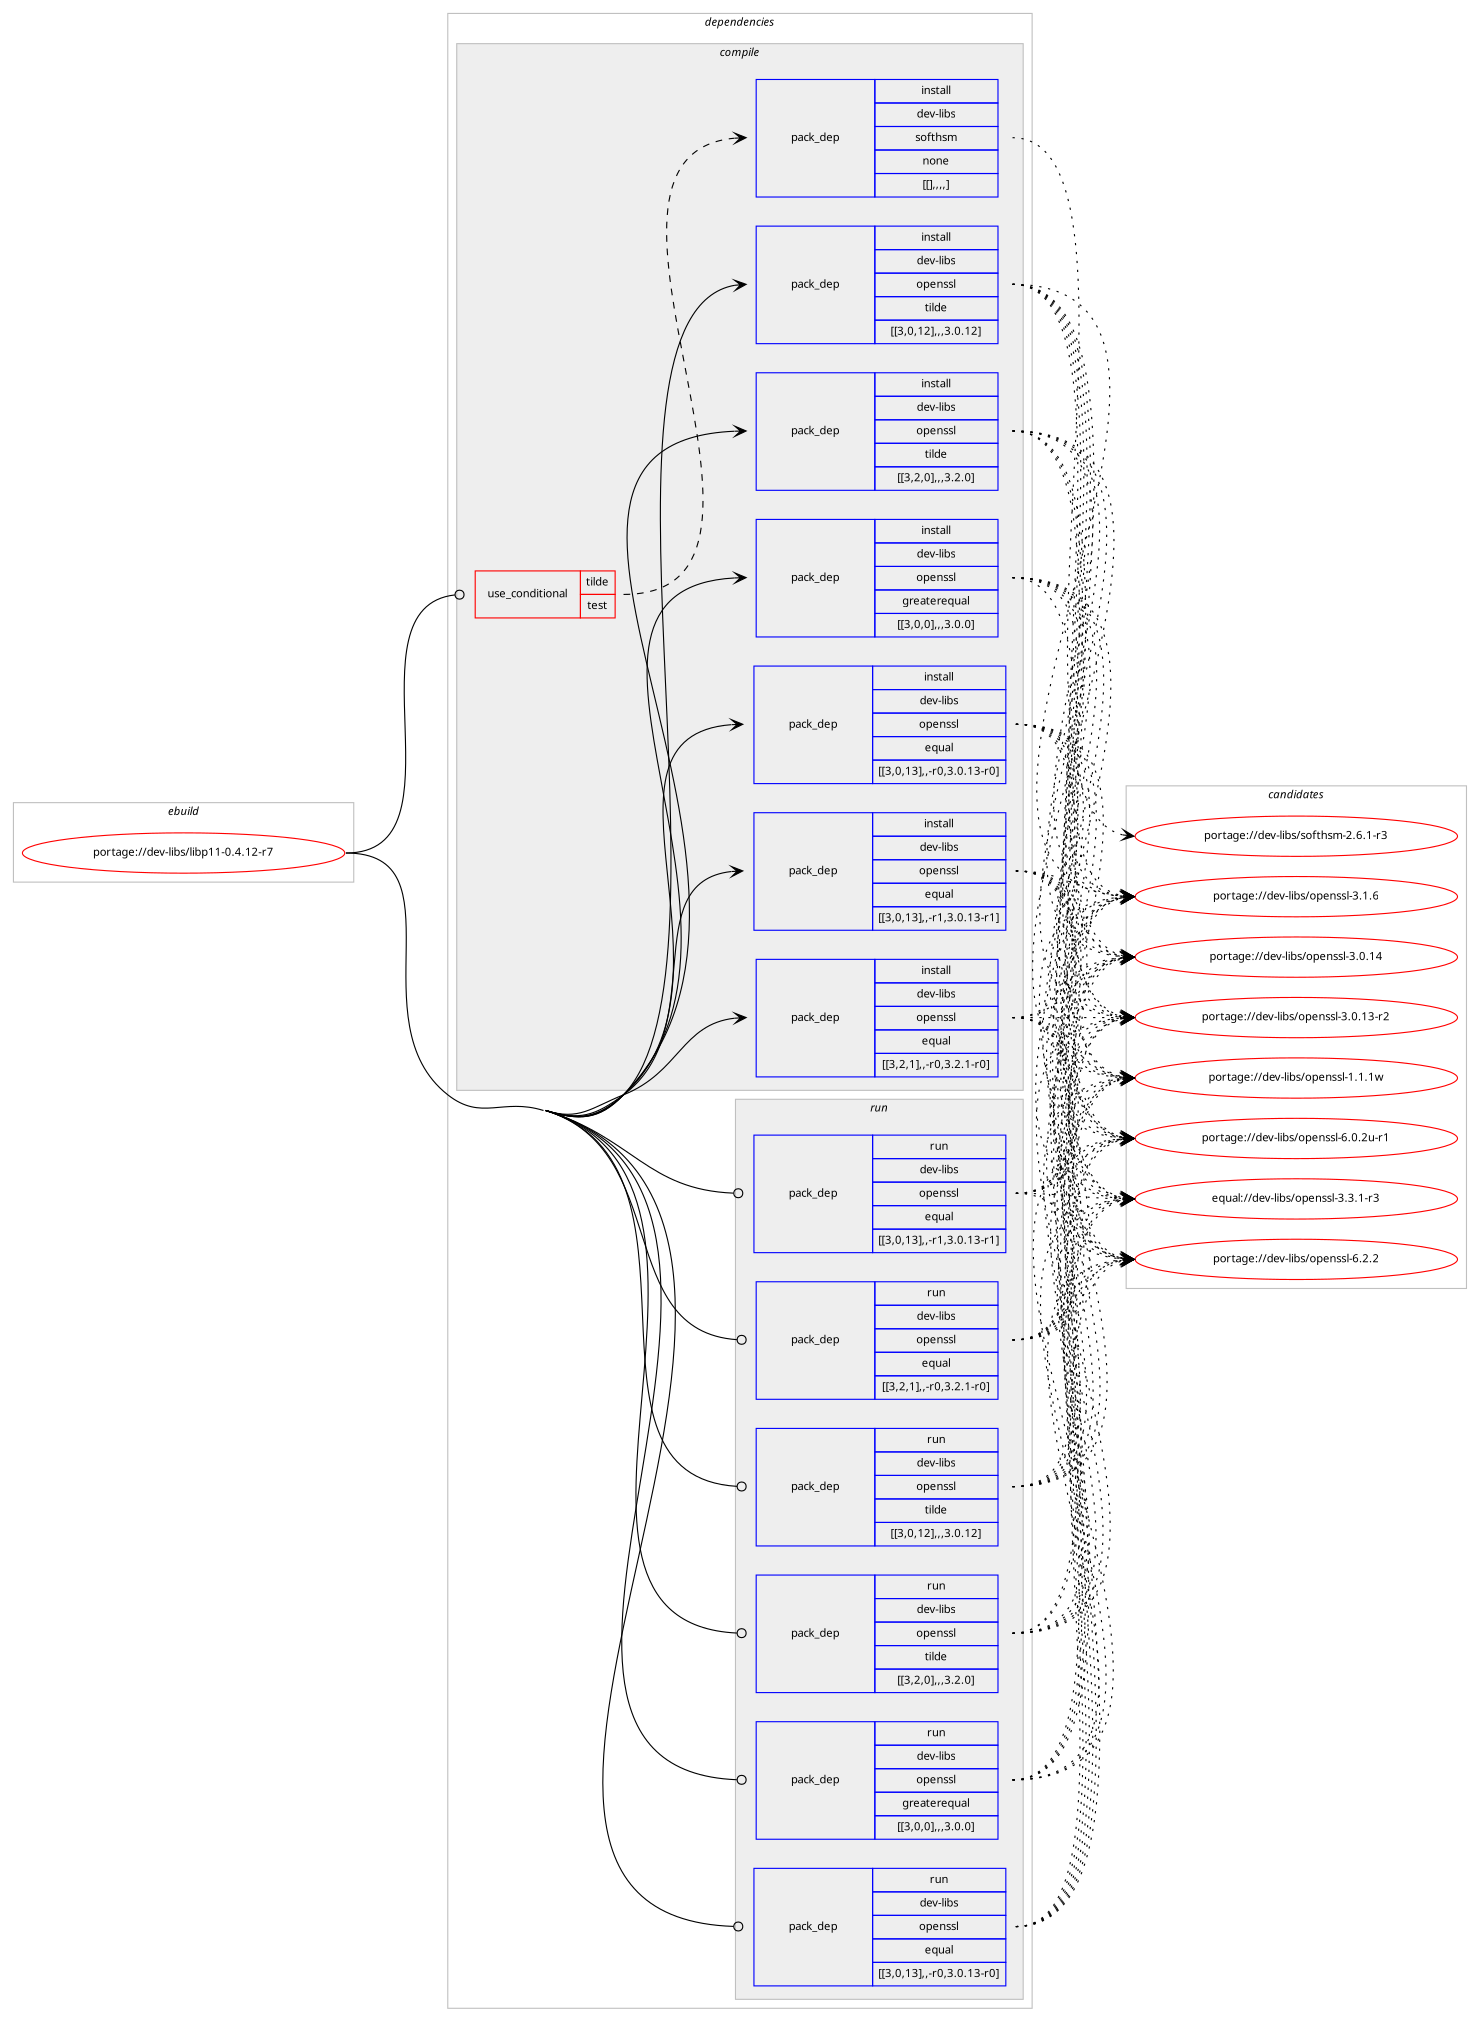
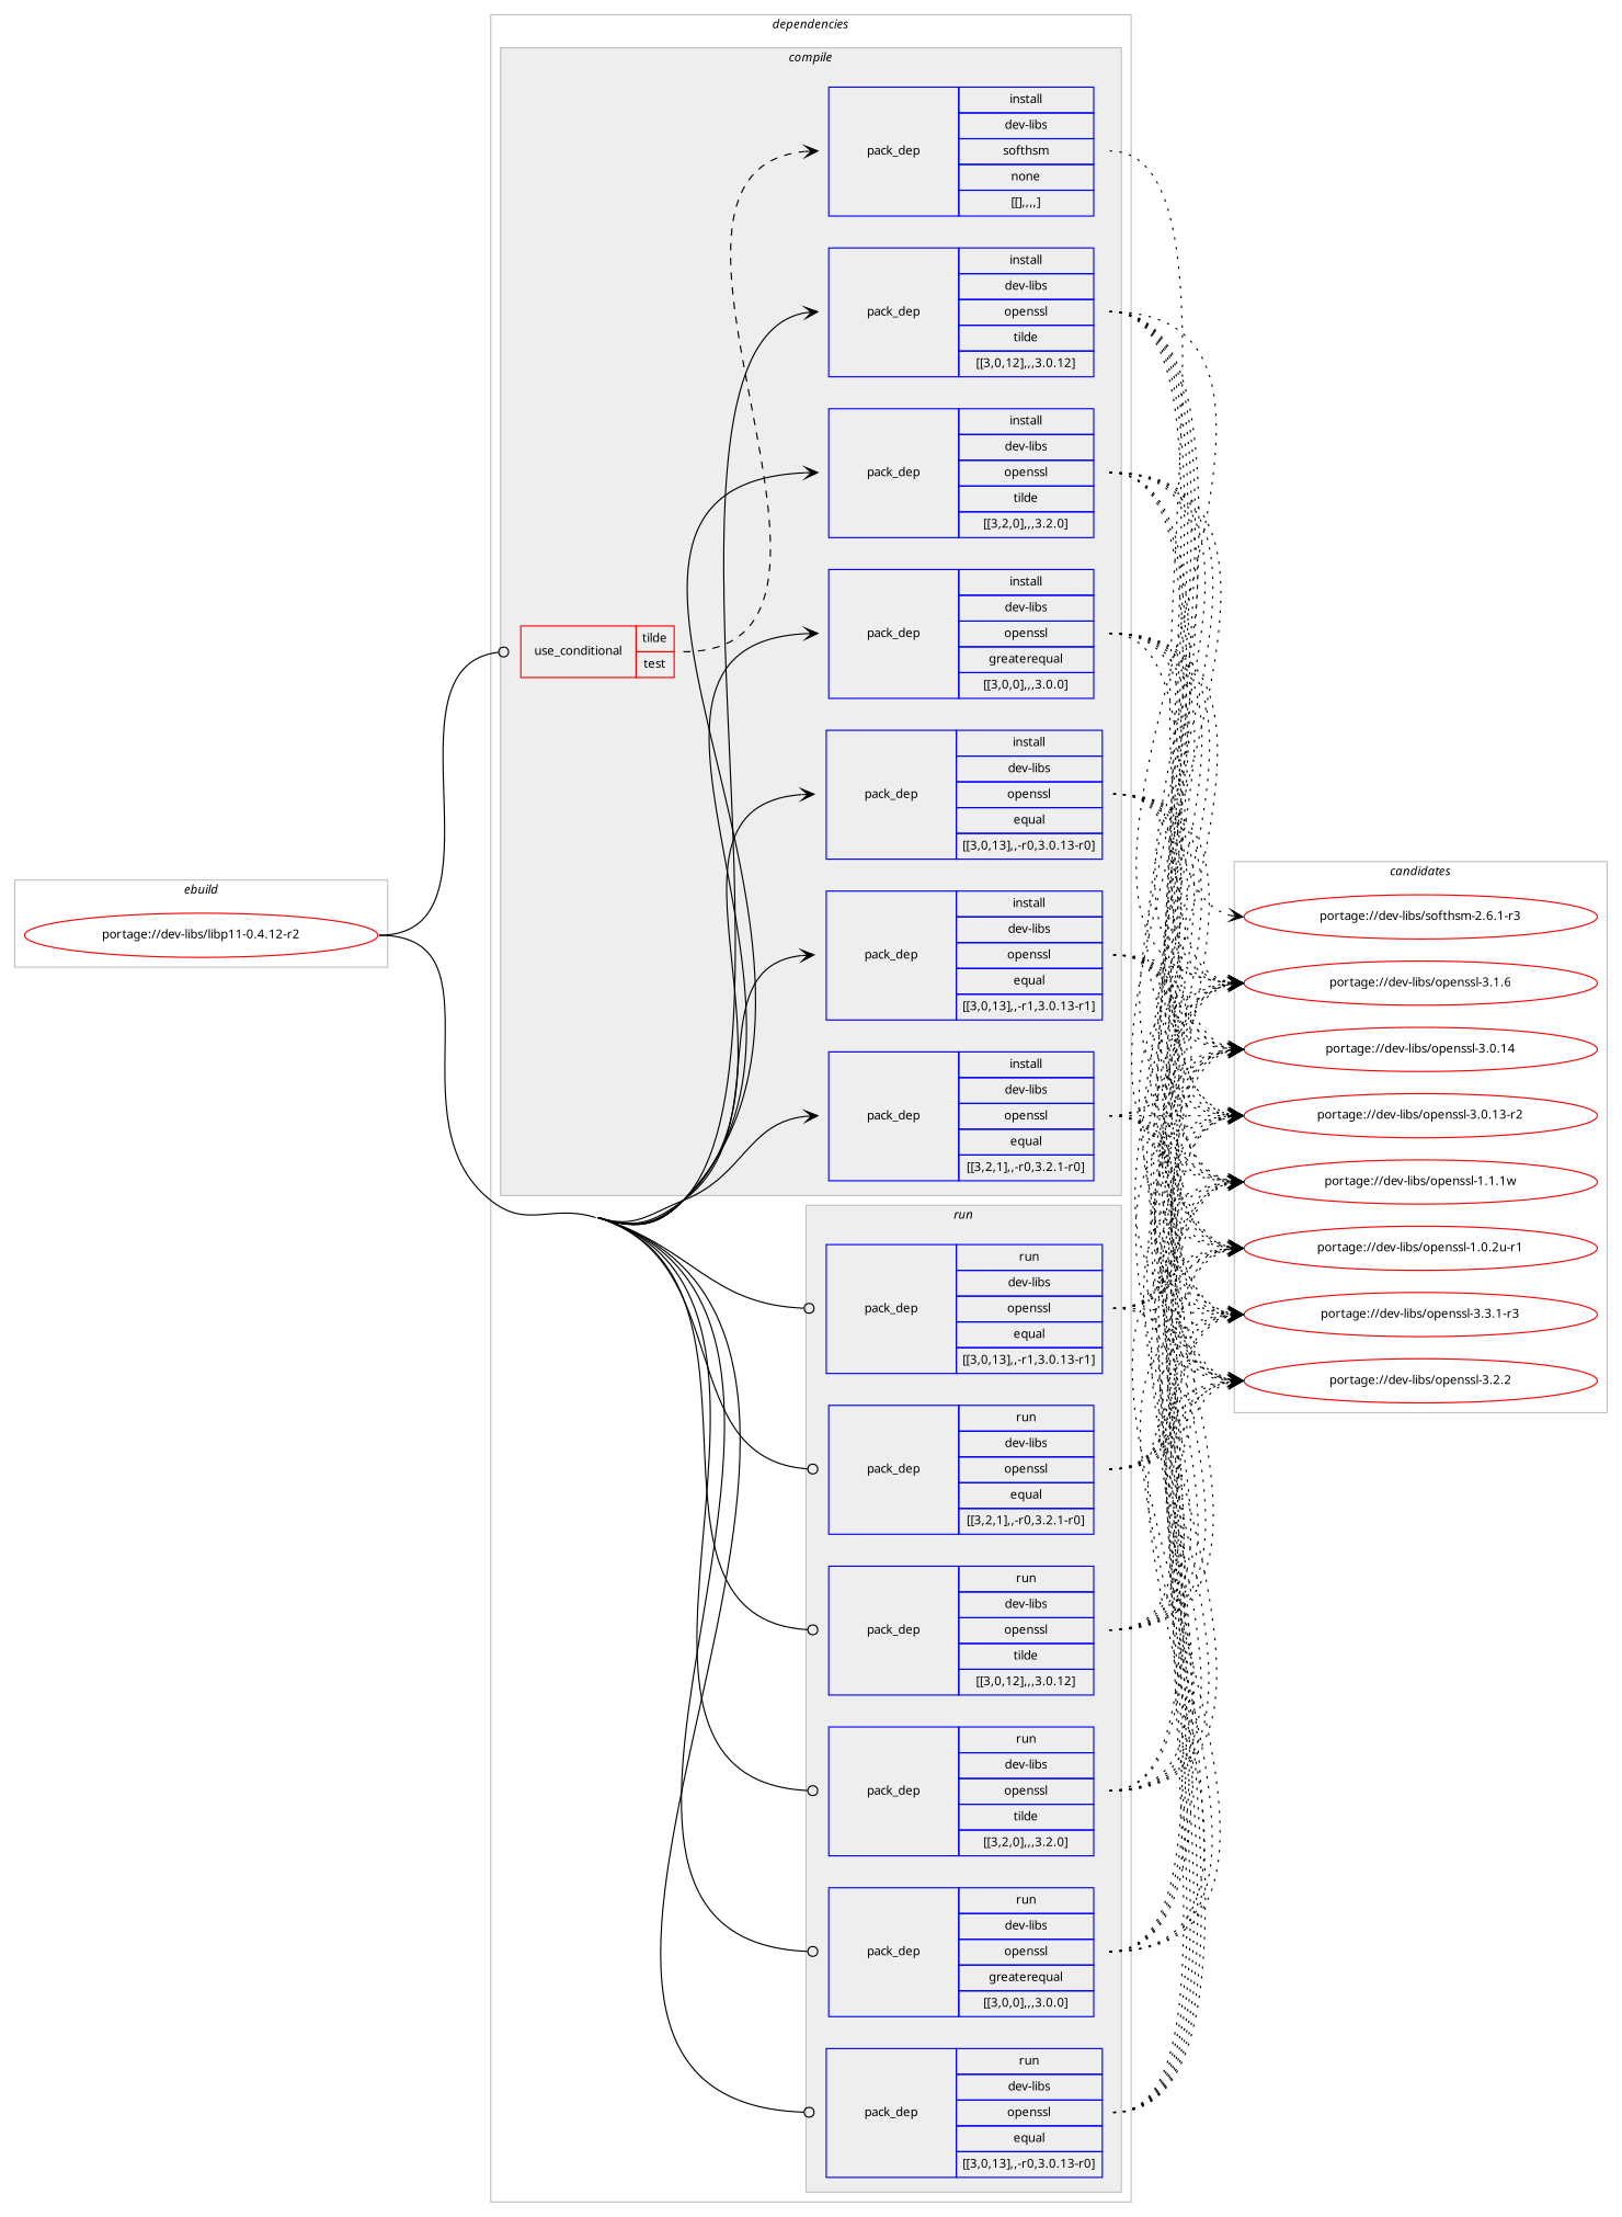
  digraph {
    compound=true
    concentrate=true
    fontname="Noto Sans"
    fontsize=10
    newrank=true
    rankdir=LR
    ranksep=1.5
    node [color=blue fontname="Noto Sans" fontsize=10 shape=none]
    edge [arrowhead=vee fontname="Noto Sans" headport=w style=dotted tailport=e weight=100]
-   n1 [color=red label="portage://dev-libs/libp11-0.4.12-r7" width=4 shape=""]
+   n1 [color=red label="portage://dev-libs/libp11-0.4.12-r2" width=4 shape=""]
    n2 [label=<<TABLE BORDER="0" CELLBORDER="1" CELLSPACING="0" CELLPADDING="4" WIDTH="220"><TR><TD ROWSPAN="6" CELLPADDING="30">pack_dep</TD></TR><TR><TD WIDTH="110">install</TD></TR><TR><TD>dev-libs</TD></TR><TR><TD>softhsm</TD></TR><TR><TD>none</TD></TR><TR><TD>[[],,,,]</TD></TR></TABLE>>]
    n3 [color=red label=<<TABLE BORDER="0" CELLBORDER="1" CELLSPACING="0" CELLPADDING="4"><TR><TD ROWSPAN="3" CELLPADDING="10">use_conditional</TD></TR><TR><TD>tilde</TD></TR><TR><TD>test</TD></TR></TABLE>>]
    n4 [label=<<TABLE BORDER="0" CELLBORDER="1" CELLSPACING="0" CELLPADDING="4" WIDTH="220"><TR><TD ROWSPAN="6" CELLPADDING="30">pack_dep</TD></TR><TR><TD WIDTH="110">install</TD></TR><TR><TD>dev-libs</TD></TR><TR><TD>openssl</TD></TR><TR><TD>greaterequal</TD></TR><TR><TD>[[3,0,0],,,3.0.0]</TD></TR></TABLE>>]
    n5 [label=<<TABLE BORDER="0" CELLBORDER="1" CELLSPACING="0" CELLPADDING="4" WIDTH="220"><TR><TD ROWSPAN="6" CELLPADDING="30">pack_dep</TD></TR><TR><TD WIDTH="110">install</TD></TR><TR><TD>dev-libs</TD></TR><TR><TD>openssl</TD></TR><TR><TD>equal</TD></TR><TR><TD>[[3,0,13],,-r0,3.0.13-r0]</TD></TR></TABLE>>]
    n6 [label=<<TABLE BORDER="0" CELLBORDER="1" CELLSPACING="0" CELLPADDING="4" WIDTH="220"><TR><TD ROWSPAN="6" CELLPADDING="30">pack_dep</TD></TR><TR><TD WIDTH="110">install</TD></TR><TR><TD>dev-libs</TD></TR><TR><TD>openssl</TD></TR><TR><TD>equal</TD></TR><TR><TD>[[3,0,13],,-r1,3.0.13-r1]</TD></TR></TABLE>>]
    n7 [label=<<TABLE BORDER="0" CELLBORDER="1" CELLSPACING="0" CELLPADDING="4" WIDTH="220"><TR><TD ROWSPAN="6" CELLPADDING="30">pack_dep</TD></TR><TR><TD WIDTH="110">install</TD></TR><TR><TD>dev-libs</TD></TR><TR><TD>openssl</TD></TR><TR><TD>equal</TD></TR><TR><TD>[[3,2,1],,-r0,3.2.1-r0]</TD></TR></TABLE>>]
    n8 [label=<<TABLE BORDER="0" CELLBORDER="1" CELLSPACING="0" CELLPADDING="4" WIDTH="220"><TR><TD ROWSPAN="6" CELLPADDING="30">pack_dep</TD></TR><TR><TD WIDTH="110">install</TD></TR><TR><TD>dev-libs</TD></TR><TR><TD>openssl</TD></TR><TR><TD>tilde</TD></TR><TR><TD>[[3,0,12],,,3.0.12]</TD></TR></TABLE>>]
    n9 [label=<<TABLE BORDER="0" CELLBORDER="1" CELLSPACING="0" CELLPADDING="4" WIDTH="220"><TR><TD ROWSPAN="6" CELLPADDING="30">pack_dep</TD></TR><TR><TD WIDTH="110">install</TD></TR><TR><TD>dev-libs</TD></TR><TR><TD>openssl</TD></TR><TR><TD>tilde</TD></TR><TR><TD>[[3,2,0],,,3.2.0]</TD></TR></TABLE>>]
    n10 [label=<<TABLE BORDER="0" CELLBORDER="1" CELLSPACING="0" CELLPADDING="4" WIDTH="220"><TR><TD ROWSPAN="6" CELLPADDING="30">pack_dep</TD></TR><TR><TD WIDTH="110">run</TD></TR><TR><TD>dev-libs</TD></TR><TR><TD>openssl</TD></TR><TR><TD>greaterequal</TD></TR><TR><TD>[[3,0,0],,,3.0.0]</TD></TR></TABLE>>]
    n11 [label=<<TABLE BORDER="0" CELLBORDER="1" CELLSPACING="0" CELLPADDING="4" WIDTH="220"><TR><TD ROWSPAN="6" CELLPADDING="30">pack_dep</TD></TR><TR><TD WIDTH="110">run</TD></TR><TR><TD>dev-libs</TD></TR><TR><TD>openssl</TD></TR><TR><TD>equal</TD></TR><TR><TD>[[3,0,13],,-r0,3.0.13-r0]</TD></TR></TABLE>>]
    n12 [label=<<TABLE BORDER="0" CELLBORDER="1" CELLSPACING="0" CELLPADDING="4" WIDTH="220"><TR><TD ROWSPAN="6" CELLPADDING="30">pack_dep</TD></TR><TR><TD WIDTH="110">run</TD></TR><TR><TD>dev-libs</TD></TR><TR><TD>openssl</TD></TR><TR><TD>equal</TD></TR><TR><TD>[[3,0,13],,-r1,3.0.13-r1]</TD></TR></TABLE>>]
    n13 [label=<<TABLE BORDER="0" CELLBORDER="1" CELLSPACING="0" CELLPADDING="4" WIDTH="220"><TR><TD ROWSPAN="6" CELLPADDING="30">pack_dep</TD></TR><TR><TD WIDTH="110">run</TD></TR><TR><TD>dev-libs</TD></TR><TR><TD>openssl</TD></TR><TR><TD>equal</TD></TR><TR><TD>[[3,2,1],,-r0,3.2.1-r0]</TD></TR></TABLE>>]
    n14 [label=<<TABLE BORDER="0" CELLBORDER="1" CELLSPACING="0" CELLPADDING="4" WIDTH="220"><TR><TD ROWSPAN="6" CELLPADDING="30">pack_dep</TD></TR><TR><TD WIDTH="110">run</TD></TR><TR><TD>dev-libs</TD></TR><TR><TD>openssl</TD></TR><TR><TD>tilde</TD></TR><TR><TD>[[3,0,12],,,3.0.12]</TD></TR></TABLE>>]
    n15 [label=<<TABLE BORDER="0" CELLBORDER="1" CELLSPACING="0" CELLPADDING="4" WIDTH="220"><TR><TD ROWSPAN="6" CELLPADDING="30">pack_dep</TD></TR><TR><TD WIDTH="110">run</TD></TR><TR><TD>dev-libs</TD></TR><TR><TD>openssl</TD></TR><TR><TD>tilde</TD></TR><TR><TD>[[3,2,0],,,3.2.0]</TD></TR></TABLE>>]
    n16 [color=red label="portage://dev-libs/softhsm-2.6.1-r3" width=4 shape=""]
-   n17 [color=red label="equal://dev-libs/openssl-3.3.1-r3" width=4 shape=""]
-   n18 [color=red label="portage://dev-libs/openssl-6.2.2" width=4 shape=""]
+   n17 [color=red label="portage://dev-libs/openssl-3.3.1-r3" width=4 shape=""]
+   n18 [color=red label="portage://dev-libs/openssl-3.2.2" width=4 shape=""]
    n19 [color=red label="portage://dev-libs/openssl-3.1.6" width=4 shape=""]
    n20 [color=red label="portage://dev-libs/openssl-3.0.14" width=4 shape=""]
    n21 [color=red label="portage://dev-libs/openssl-3.0.13-r2" width=4 shape=""]
    n22 [color=red label="portage://dev-libs/openssl-1.1.1w" width=4 shape=""]
-   n23 [color=red label="portage://dev-libs/openssl-6.0.2u-r1" width=4 shape=""]
+   n23 [color=red label="portage://dev-libs/openssl-1.0.2u-r1" width=4 shape=""]
    subgraph cluster_1 {
      color=gray
      label=<<i>ebuild</i>>
      n1
    }
    subgraph cluster_2 {
      color=gray
      label=<<i>dependencies</i>>
      subgraph cluster_3 {
        color=gray
        fillcolor="#eeeeee"
        label=<<i>compile</i>>
        style=filled
        subgraph sub_4 {
          color=gray
          fillcolor="#eeeeee"
          label=<<i>compile</i>>
          style=filled
          n3
          subgraph sub_5 {
            color=gray
            fillcolor="#eeeeee"
            label=<<i>compile</i>>
            style=filled
            n2
          }
        }
        subgraph sub_6 {
          color=gray
          fillcolor="#eeeeee"
          label=<<i>compile</i>>
          style=filled
          n4
        }
        subgraph sub_7 {
          color=gray
          fillcolor="#eeeeee"
          label=<<i>compile</i>>
          style=filled
          n5
        }
        subgraph sub_8 {
          color=gray
          fillcolor="#eeeeee"
          label=<<i>compile</i>>
          style=filled
          n6
        }
        subgraph sub_9 {
          color=gray
          fillcolor="#eeeeee"
          label=<<i>compile</i>>
          style=filled
          n7
        }
        subgraph sub_10 {
          color=gray
          fillcolor="#eeeeee"
          label=<<i>compile</i>>
          style=filled
          n8
        }
        subgraph sub_11 {
          color=gray
          fillcolor="#eeeeee"
          label=<<i>compile</i>>
          style=filled
          n9
        }
      }
      subgraph cluster_12 {
        color=gray
        fillcolor="#eeeeee"
        label=<<i>compile and run</i>>
        style=filled
      }
      subgraph cluster_13 {
        color=gray
        fillcolor="#eeeeee"
        label=<<i>run</i>>
        style=filled
        subgraph sub_14 {
          color=gray
          fillcolor="#eeeeee"
          label=<<i>run</i>>
          style=filled
          n10
        }
        subgraph sub_15 {
          color=gray
          fillcolor="#eeeeee"
          label=<<i>run</i>>
          style=filled
          n11
        }
        subgraph sub_16 {
          color=gray
          fillcolor="#eeeeee"
          label=<<i>run</i>>
          style=filled
          n12
        }
        subgraph sub_17 {
          color=gray
          fillcolor="#eeeeee"
          label=<<i>run</i>>
          style=filled
          n13
        }
        subgraph sub_18 {
          color=gray
          fillcolor="#eeeeee"
          label=<<i>run</i>>
          style=filled
          n14
        }
        subgraph sub_19 {
          color=gray
          fillcolor="#eeeeee"
          label=<<i>run</i>>
          style=filled
          n15
        }
      }
    }
    subgraph cluster_20 {
      color=gray
      label=<<i>candidates</i>>
      rank=same
      subgraph sub_21 {
        color=black
        label=<<i>candidates</i>>
        nodesep=1
        rank=same
        n16
      }
      subgraph sub_22 {
        color=black
        label=<<i>candidates</i>>
        nodesep=1
        rank=same
        n17
        n18
        n19
        n20
        n21
        n22
        n23
      }
      subgraph sub_23 {
        color=black
        label=<<i>candidates</i>>
        nodesep=1
        rank=same
        n17
        n18
        n19
        n20
        n21
        n22
        n23
      }
      subgraph sub_24 {
        color=black
        label=<<i>candidates</i>>
        nodesep=1
        rank=same
        n17
        n18
        n19
        n20
        n21
        n22
        n23
      }
      subgraph sub_25 {
        color=black
        label=<<i>candidates</i>>
        nodesep=1
        rank=same
        n17
        n18
        n19
        n20
        n21
        n22
        n23
      }
      subgraph sub_26 {
        color=black
        label=<<i>candidates</i>>
        nodesep=1
        rank=same
        n17
        n18
        n19
        n20
        n21
        n22
        n23
      }
      subgraph sub_27 {
        color=black
        label=<<i>candidates</i>>
        nodesep=1
        rank=same
        n17
        n18
        n19
        n20
        n21
        n22
        n23
      }
      subgraph sub_28 {
        color=black
        label=<<i>candidates</i>>
        nodesep=1
        rank=same
        n17
        n18
        n19
        n20
        n21
        n22
        n23
      }
      subgraph sub_29 {
        color=black
        label=<<i>candidates</i>>
        nodesep=1
        rank=same
        n17
        n18
        n19
        n20
        n21
        n22
        n23
      }
      subgraph sub_30 {
        color=black
        label=<<i>candidates</i>>
        nodesep=1
        rank=same
        n17
        n18
        n19
        n20
        n21
        n22
        n23
      }
      subgraph sub_31 {
        color=black
        label=<<i>candidates</i>>
        nodesep=1
        rank=same
        n17
        n18
        n19
        n20
        n21
        n22
        n23
      }
      subgraph sub_32 {
        color=black
        label=<<i>candidates</i>>
        nodesep=1
        rank=same
        n17
        n18
        n19
        n20
        n21
        n22
        n23
      }
      subgraph sub_33 {
        color=black
        label=<<i>candidates</i>>
        nodesep=1
        rank=same
        n17
        n18
        n19
        n20
        n21
        n22
        n23
      }
    }
    n1 -> n3 [arrowhead=odot style=solid weight=20]
    n1 -> n4 [style=solid weight=20]
    n1 -> n5 [style=solid weight=20]
    n1 -> n6 [style=solid weight=20]
    n1 -> n7 [style=solid weight=20]
    n1 -> n8 [style=solid weight=20]
    n1 -> n9 [style=solid weight=20]
    n1 -> n10 [arrowhead=odot style=solid weight=20]
    n1 -> n11 [arrowhead=odot style=solid weight=20]
    n1 -> n12 [arrowhead=odot style=solid weight=20]
    n1 -> n13 [arrowhead=odot style=solid weight=20]
    n1 -> n14 [arrowhead=odot style=solid weight=20]
    n1 -> n15 [arrowhead=odot style=solid weight=20]
    n2 -> n16
    n3 -> n2 [style=dashed weight=20]
    n4 -> n17
    n4 -> n18
    n4 -> n19
    n4 -> n20
    n4 -> n21
    n4 -> n22
    n4 -> n23
    n5 -> n17
    n5 -> n18
    n5 -> n19
    n5 -> n20
    n5 -> n21
    n5 -> n22
    n5 -> n23
    n6 -> n17
    n6 -> n18
    n6 -> n19
    n6 -> n20
    n6 -> n21
    n6 -> n22
    n6 -> n23
    n7 -> n17
    n7 -> n18
    n7 -> n19
    n7 -> n20
    n7 -> n21
    n7 -> n22
    n7 -> n23
    n8 -> n17
    n8 -> n18
    n8 -> n19
    n8 -> n20
    n8 -> n21
    n8 -> n22
    n8 -> n23
    n9 -> n17
    n9 -> n18
    n9 -> n19
    n9 -> n20
    n9 -> n21
    n9 -> n22
    n9 -> n23
    n10 -> n17
    n10 -> n18
    n10 -> n19
    n10 -> n20
    n10 -> n21
    n10 -> n22
    n10 -> n23
    n11 -> n17
    n11 -> n18
    n11 -> n19
    n11 -> n20
    n11 -> n21
    n11 -> n22
    n11 -> n23
    n12 -> n17
    n12 -> n18
    n12 -> n19
    n12 -> n20
    n12 -> n21
    n12 -> n22
    n12 -> n23
    n13 -> n17
    n13 -> n18
    n13 -> n19
    n13 -> n20
    n13 -> n21
    n13 -> n22
    n13 -> n23
    n14 -> n17
    n14 -> n18
    n14 -> n19
    n14 -> n20
    n14 -> n21
    n14 -> n22
    n14 -> n23
    n15 -> n17
    n15 -> n18
    n15 -> n19
    n15 -> n20
    n15 -> n21
    n15 -> n22
    n15 -> n23
  }
